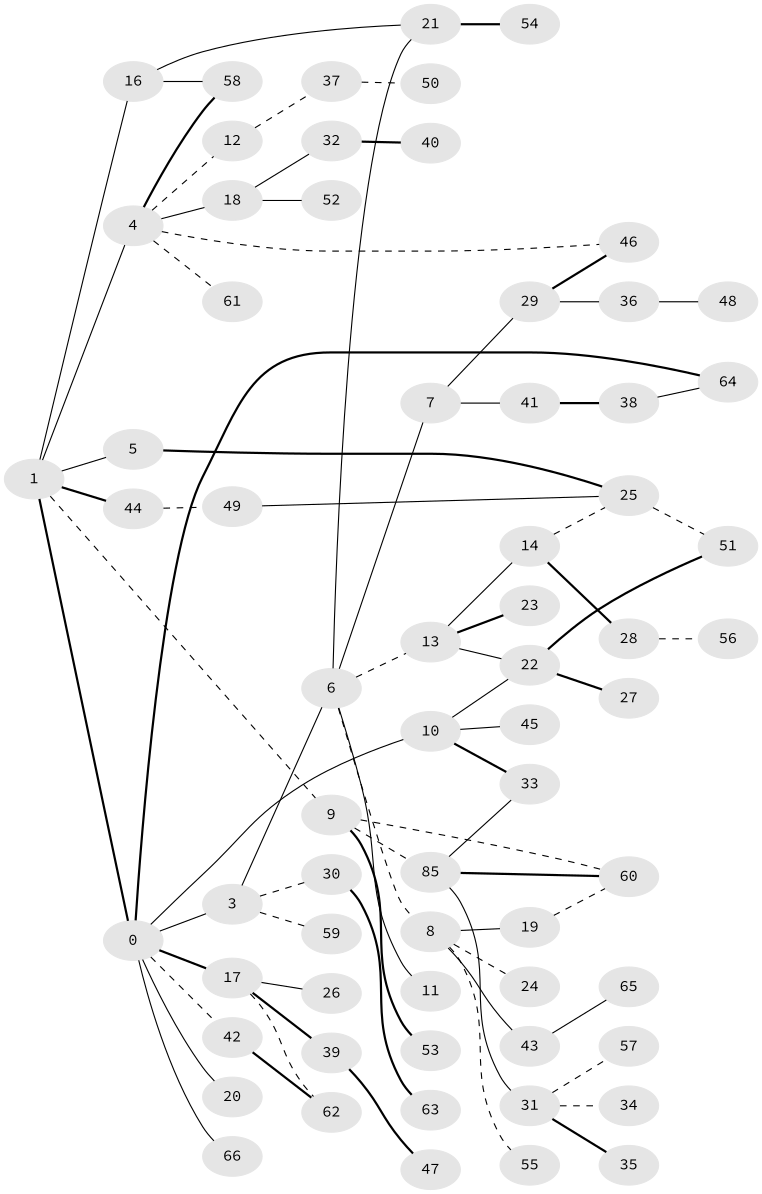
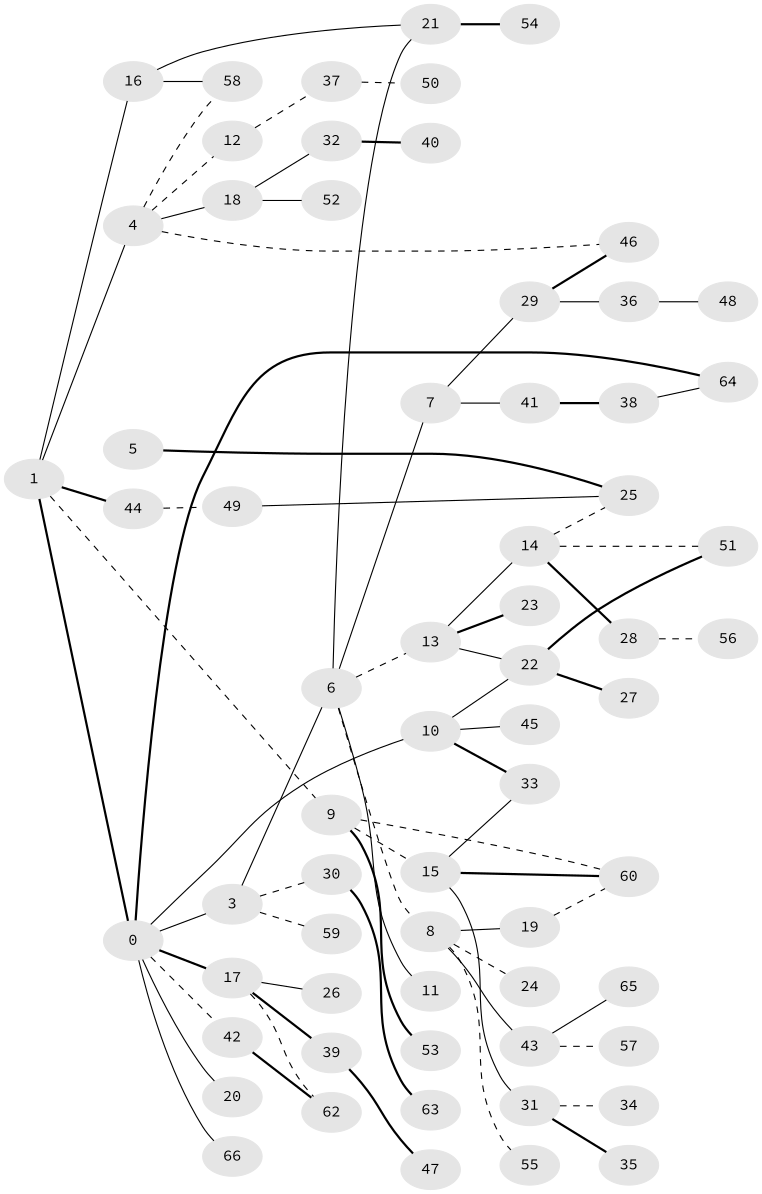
  graph {
    fontname="Source Code Pro"
    rankdir=LR
    node [color=gray90 fontname="Source Code Pro" style=filled]
    edge [fontname="Source Code Pro" style=solid]
    n1 [label=0]
    1
    4
    5
    9
    16
    44
    3
    10
    17
    20
    42
    64
    66
    12
    18
    46
    58
-   61
    25
-   15 [label=85]
+   15
    53
    60
    21
    49
    6
    30
    59
    22
    33
    45
    26
    39
    62
    7
    8
    11
    13
    63
    37
    32
    52
    29
    41
    19
    24
    43
    55
    14
    23
    54
    36
    38
    57
    65
    31
    51
    27
    50
    28
    56
    34
    35
    47
    40
    48
    n1 -- 3
    n1 -- 10
    n1 -- 17 [style=bold]
    n1 -- 20
    n1 -- 42 [style=dashed]
    n1 -- 64 [style=bold]
    n1 -- 66
    1 -- n1 [style=bold]
    1 -- 4
-   1 -- 5
    1 -- 9 [style=dashed]
    1 -- 16
    1 -- 44 [style=bold]
    4 -- 12 [style=dashed]
    4 -- 18
    4 -- 46 [style=dashed]
-   4 -- 58 [style=bold]
-   4 -- 61 [style=dashed]
+   4 -- 58 [style=dashed]
    5 -- 25 [style=bold]
    9 -- 15 [style=dashed]
    9 -- 53 [style=bold]
    9 -- 60 [style=dashed]
    16 -- 58
    16 -- 21
    44 -- 49 [style=dashed]
    3 -- 6
    3 -- 30 [style=dashed]
    3 -- 59 [style=dashed]
    10 -- 22
    10 -- 33 [style=bold]
    10 -- 45
    17 -- 26
    17 -- 39 [style=bold]
    17 -- 62 [style=dashed]
    42 -- 62 [style=bold]
    12 -- 37 [style=dashed]
    18 -- 32
    18 -- 52
    15 -- 60 [style=bold]
    15 -- 33
    15 -- 31
    21 -- 54 [style=bold]
    49 -- 25
    6 -- 21
    6 -- 7
    6 -- 8 [style=dashed]
    6 -- 11
    6 -- 13 [style=dashed]
    30 -- 63 [style=bold]
    22 -- 51 [style=bold]
    22 -- 27 [style=bold]
    39 -- 47 [style=bold]
    7 -- 29
    7 -- 41
    8 -- 19
    8 -- 24 [style=dashed]
    8 -- 43
    8 -- 55 [style=dashed]
    13 -- 22
    13 -- 14
    13 -- 23 [style=bold]
    37 -- 50 [style=dashed]
    32 -- 40 [style=bold]
    29 -- 46 [style=bold]
    29 -- 36
    41 -- 38 [style=bold]
    19 -- 60 [style=dashed]
-   31 -- 57 [style=dashed]
+   43 -- 57 [style=dashed]
    43 -- 65
    14 -- 25 [style=dashed]
-   25 -- 51 [style=dashed]
+   14 -- 51 [style=dashed]
    14 -- 28 [style=bold]
    36 -- 48
    38 -- 64
    31 -- 34 [style=dashed]
    31 -- 35 [style=bold]
    28 -- 56 [style=dashed]
  }
